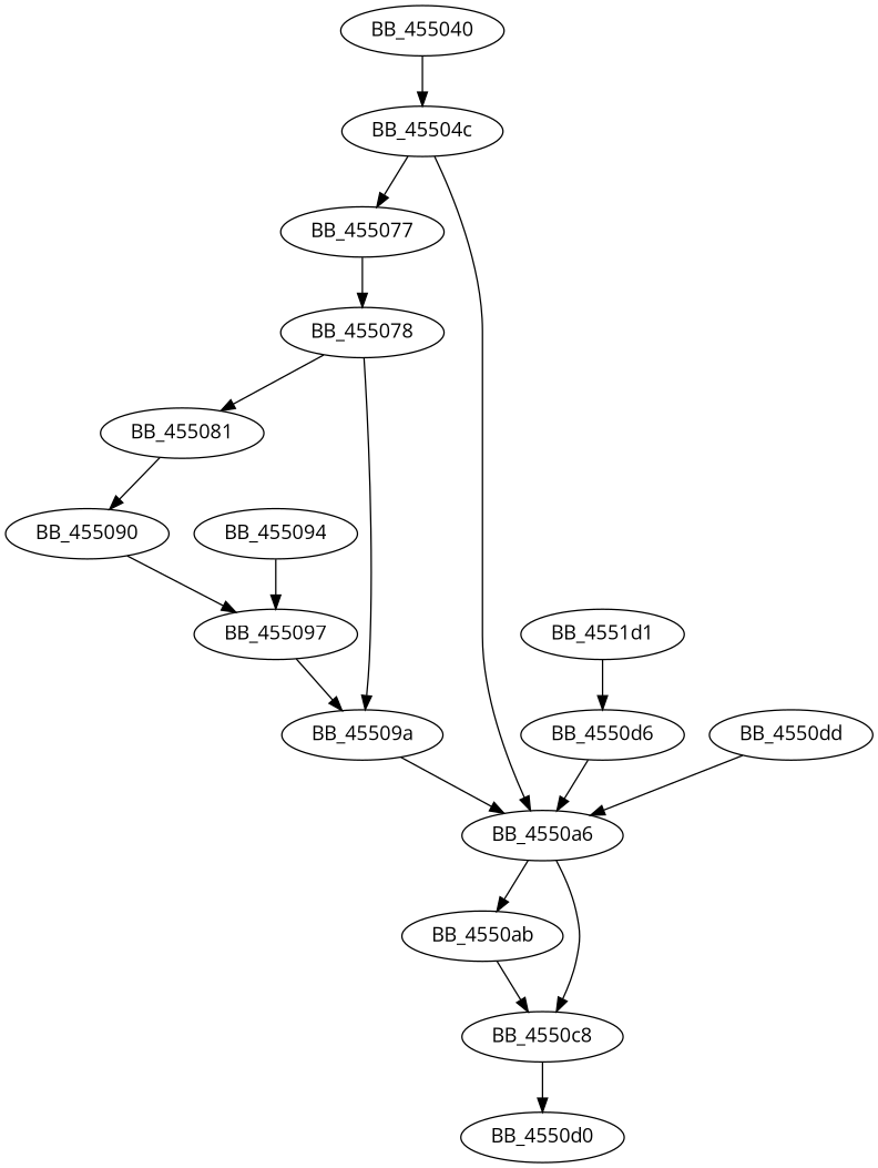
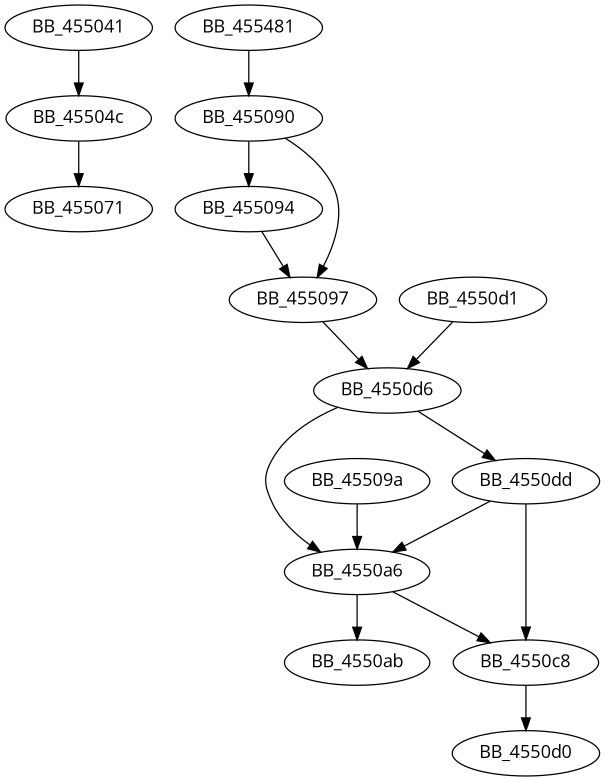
  digraph {
    fontname="Open Sans"
    node [fontname="Open Sans"]
    edge [fontname="Open Sans"]
-   BB_455040
+   BB_455040 [label=BB_455041]
    BB_45504c
-   BB_455071 [label=BB_455077]
+   BB_455071
    BB_4550a6
-   BB_455078
    BB_4550ab
    BB_4550c8
-   BB_455081
+   BB_455081 [label=BB_455481]
    BB_45509a
    BB_4550d0
    BB_4550d6
    BB_4550dd
    BB_455090
    BB_455094
    BB_455097
-   BB_4550d1 [label=BB_4551d1]
+   BB_4550d1
    BB_455040 -> BB_45504c
    BB_45504c -> BB_455071
-   BB_45504c -> BB_4550a6
-   BB_455071 -> BB_455078
    BB_4550a6 -> BB_4550ab
    BB_4550a6 -> BB_4550c8
-   BB_455078 -> BB_455081
-   BB_455078 -> BB_45509a
-   BB_4550ab -> BB_4550c8
+   BB_4550dd -> BB_4550c8
    BB_4550c8 -> BB_4550d0
    BB_455081 -> BB_455090
    BB_45509a -> BB_4550a6
    BB_4550d6 -> BB_4550a6
+   BB_4550d6 -> BB_4550dd
    BB_4550dd -> BB_4550a6
+   BB_455090 -> BB_455094
    BB_455090 -> BB_455097
    BB_455094 -> BB_455097
-   BB_455097 -> BB_45509a
+   BB_455097 -> BB_4550d6
    BB_4550d1 -> BB_4550d6
  }
